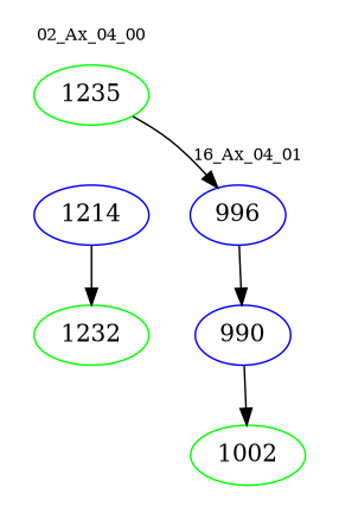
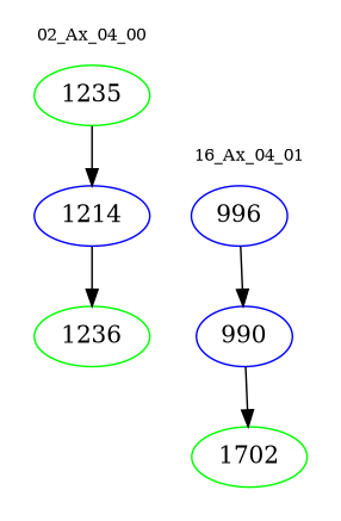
  digraph {
    node [color=blue]
    edge [color=black]
    n1 [label=996]
    n2 [label=990]
-   n3 [color=green label=1002]
+   n3 [color=green label=1702]
    n4 [color=green label=1235]
    n5 [label=1214]
-   n6 [color=green label=1232]
+   n6 [color=green label=1236]
    subgraph cluster_1 {
      color=white
      fontsize=10
      label="16_Ax_04_01"
      n1
      n2
      n3
    }
    subgraph cluster_2 {
      color=white
      fontsize=10
      label="02_Ax_04_00"
      n4
      n5
      n6
    }
    n1 -> n2
    n2 -> n3
-   n4 -> n1
+   n4 -> n5
    n5 -> n6
  }
